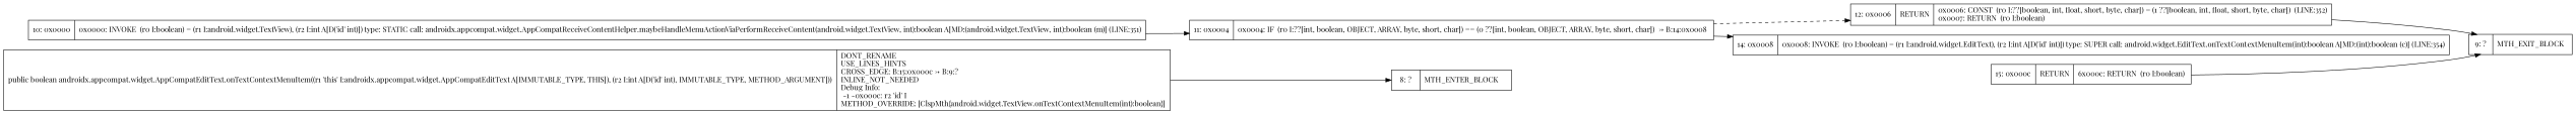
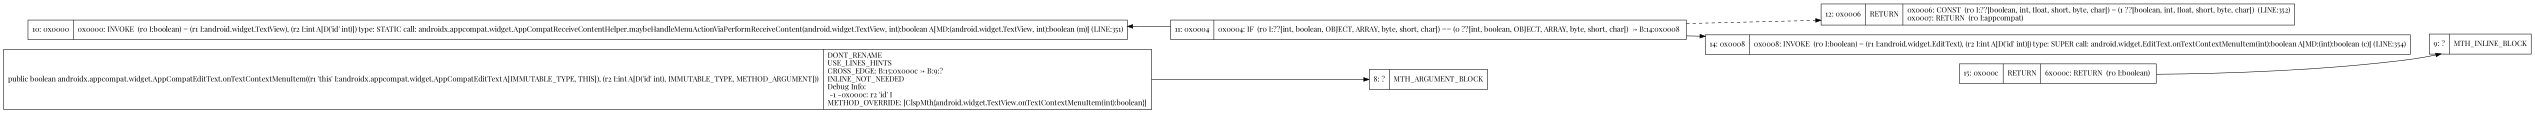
  digraph {
    fontname="Playfair Display"
    rankdir=LR
    node [fontname="Playfair Display" shape=record]
    edge [fontname="Playfair Display"]
-   n1 [label="{8\:\ ?|MTH_ENTER_BLOCK\l}"]
+   n1 [label="{8\:\ ?|MTH_ARGUMENT_BLOCK\l}"]
    n2 [label="{10\:\ 0x0000|0x0000: INVOKE  (r0 I:boolean) = (r1 I:android.widget.TextView), (r2 I:int A[D('id' int)]) type: STATIC call: androidx.appcompat.widget.AppCompatReceiveContentHelper.maybeHandleMenuActionViaPerformReceiveContent(android.widget.TextView, int):boolean A[MD:(android.widget.TextView, int):boolean (m)] (LINE:351)\l}"]
    n3 [label="{11\:\ 0x0004|0x0004: IF  (r0 I:??[int, boolean, OBJECT, ARRAY, byte, short, char]) == (0 ??[int, boolean, OBJECT, ARRAY, byte, short, char])  \-\> B:14:0x0008 \l}"]
-   n4 [label="{12\:\ 0x0006|RETURN\l|0x0006: CONST  (r0 I:??[boolean, int, float, short, byte, char]) = (1 ??[boolean, int, float, short, byte, char])  (LINE:352)\l0x0007: RETURN  (r0 I:boolean) \l}"]
+   n4 [label="{12\:\ 0x0006|RETURN\l|0x0006: CONST  (r0 I:??[boolean, int, float, short, byte, char]) = (1 ??[boolean, int, float, short, byte, char])  (LINE:352)\l0x0007: RETURN  (r0 I:appcompat) \l}"]
    n5 [label="{14\:\ 0x0008|0x0008: INVOKE  (r0 I:boolean) = (r1 I:android.widget.EditText), (r2 I:int A[D('id' int)]) type: SUPER call: android.widget.EditText.onTextContextMenuItem(int):boolean A[MD:(int):boolean (c)] (LINE:354)\l}"]
-   n6 [label="{9\:\ ?|MTH_EXIT_BLOCK\l}"]
+   n6 [label="{9\:\ ?|MTH_INLINE_BLOCK\l}"]
    n7 [label="{15\:\ 0x000c|RETURN\l|6x000c: RETURN  (r0 I:boolean) \l}"]
    n8 [label="{public boolean androidx.appcompat.widget.AppCompatEditText.onTextContextMenuItem((r1 'this' I:androidx.appcompat.widget.AppCompatEditText A[IMMUTABLE_TYPE, THIS]), (r2 I:int A[D('id' int), IMMUTABLE_TYPE, METHOD_ARGUMENT]))  | DONT_RENAME\lUSE_LINES_HINTS\lCROSS_EDGE: B:15:0x000c \-\> B:9:?\lINLINE_NOT_NEEDED\lDebug Info:\l  \-1 \-0x000c: r2 'id' I\lMETHOD_OVERRIDE: [ClspMth\{android.widget.TextView.onTextContextMenuItem(int):boolean\}]\l}"]
-   n2 -> n3
+   n3 -> n2
    n3 -> n4 [style=dashed]
    n3 -> n5
-   n4 -> n6
    n7 -> n6
    n8 -> n1
  }
